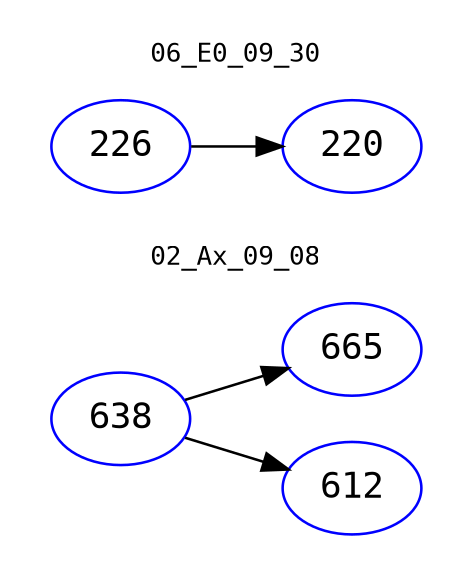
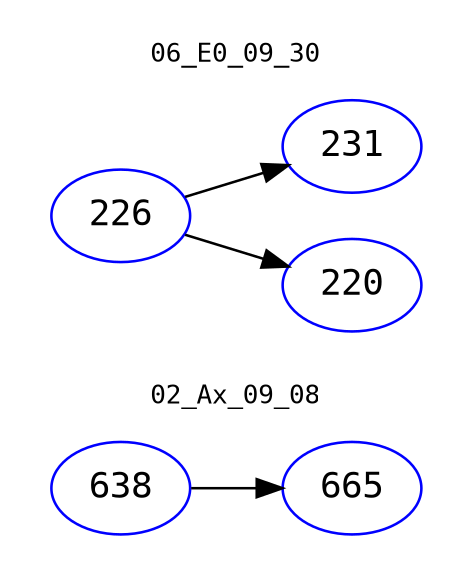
  digraph {
    fontname="DejaVu Sans Mono"
    rankdir=LR
    node [color=blue fontname="DejaVu Sans Mono"]
    edge [color=black fontname="DejaVu Sans Mono"]
    n1 [label=638]
-   n2 [label=612]
    n3 [label=665]
    n4 [label=226]
    n5 [label=220]
+   n6 [label=231]
    subgraph cluster_1 {
      color=white
      fontsize=10
      label="02_Ax_09_08"
      n1
-     n2
      n3
    }
    subgraph cluster_2 {
      color=white
      fontsize=10
      label="06_E0_09_30"
      n4
      n5
+     n6
    }
-   n1 -> n2
    n1 -> n3
    n4 -> n5
+   n4 -> n6
  }
